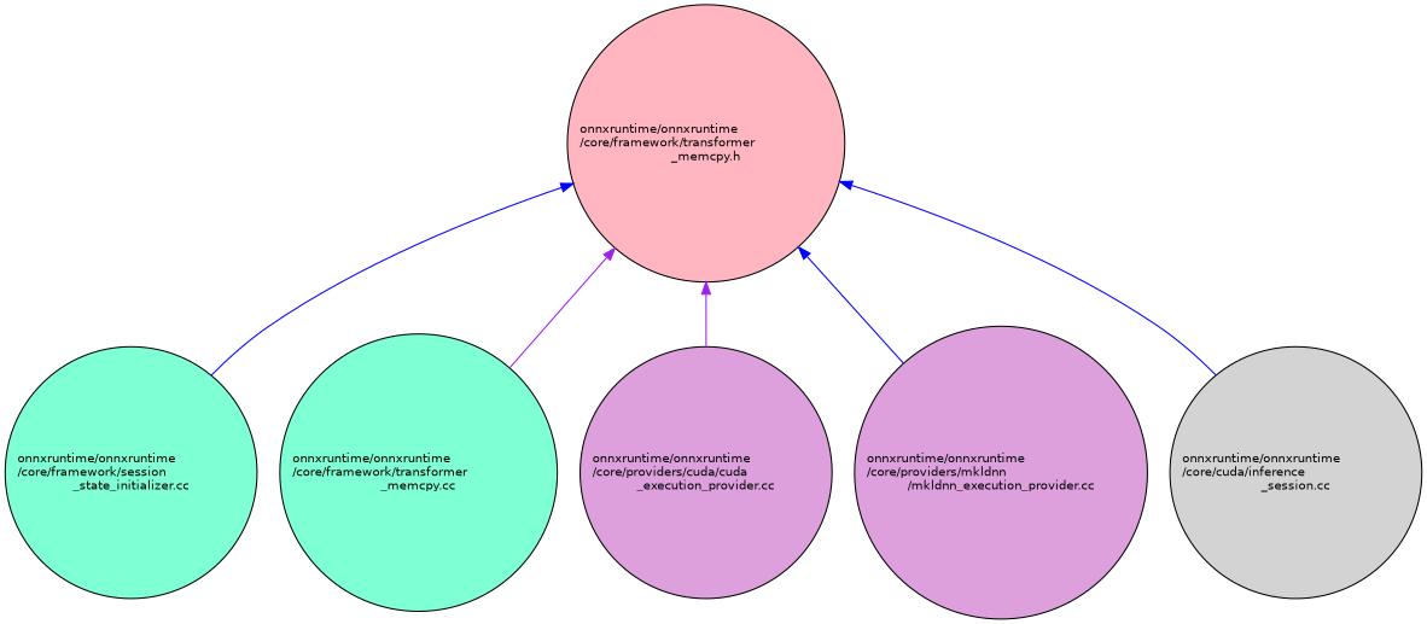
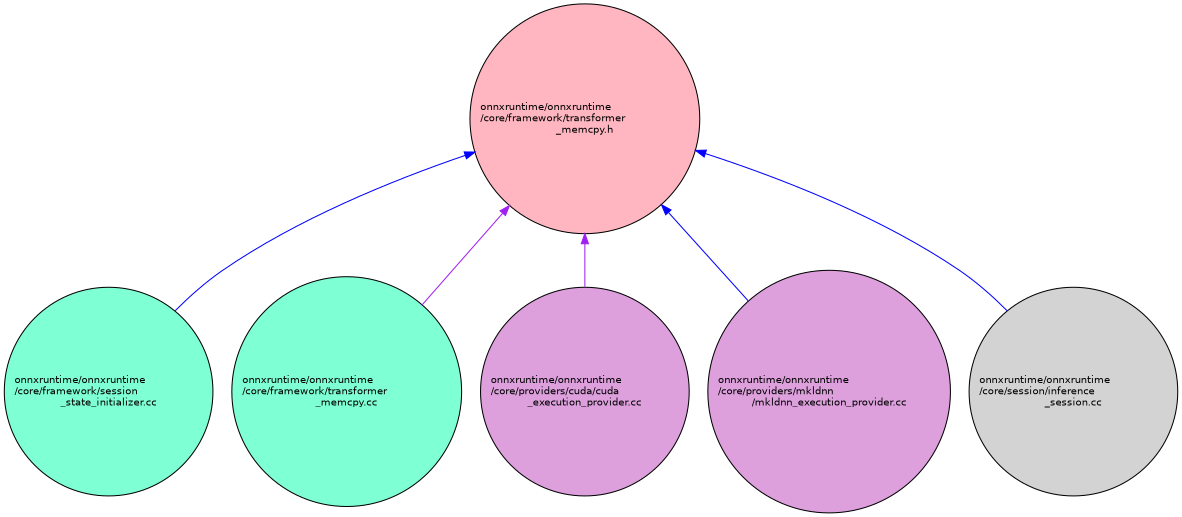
  digraph {
    node [color=black fillcolor=aquamarine fontname=Helvetica fontsize=10 shape=circle style=filled]
    edge [color=blue dir=back fontname=Helvetica fontsize=10 labelfontname=Helvetica labelfontsize=10 style=solid]
    n1 [fillcolor=lightpink fontcolor=black height=0.2 label="onnxruntime/onnxruntime\l/core/framework/transformer\l_memcpy.h" width=0.4]
    n2 [height=0.2 label="onnxruntime/onnxruntime\l/core/framework/session\l_state_initializer.cc" width=0.4]
    n3 [height=0.2 label="onnxruntime/onnxruntime\l/core/framework/transformer\l_memcpy.cc" width=0.4]
    n4 [fillcolor=plum height=0.2 label="onnxruntime/onnxruntime\l/core/providers/cuda/cuda\l_execution_provider.cc" width=0.4]
    n5 [fillcolor=plum height=0.2 label="onnxruntime/onnxruntime\l/core/providers/mkldnn\l/mkldnn_execution_provider.cc" width=0.4]
-   n6 [fillcolor=lightgrey height=0.2 label="onnxruntime/onnxruntime\l/core/cuda/inference\l_session.cc" width=0.4]
+   n6 [fillcolor=lightgrey height=0.2 label="onnxruntime/onnxruntime\l/core/session/inference\l_session.cc" width=0.4]
    n1 -> n2
    n1 -> n3 [color=purple]
    n1 -> n4 [color=purple]
    n1 -> n5
    n1 -> n6
  }
